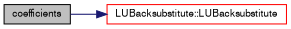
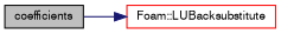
  digraph {
    rankdir=LR
    node [fontname=FreeSans fontsize=10 shape=record]
    n1 [color=black fillcolor=grey75 fontcolor=black height=0.2 label=coefficients style=filled width=0.4]
-   n2 [color=red height=0.2 label="LUBacksubstitute::LUBacksubstitute" width=0.4]
+   n2 [color=red height=0.2 label="Foam::LUBacksubstitute" width=0.4]
    n1 -> n2 [color=midnightblue fontname=FreeSans fontsize=10 labelfontname=FreeSans labelfontsize=10 style=solid]
  }
